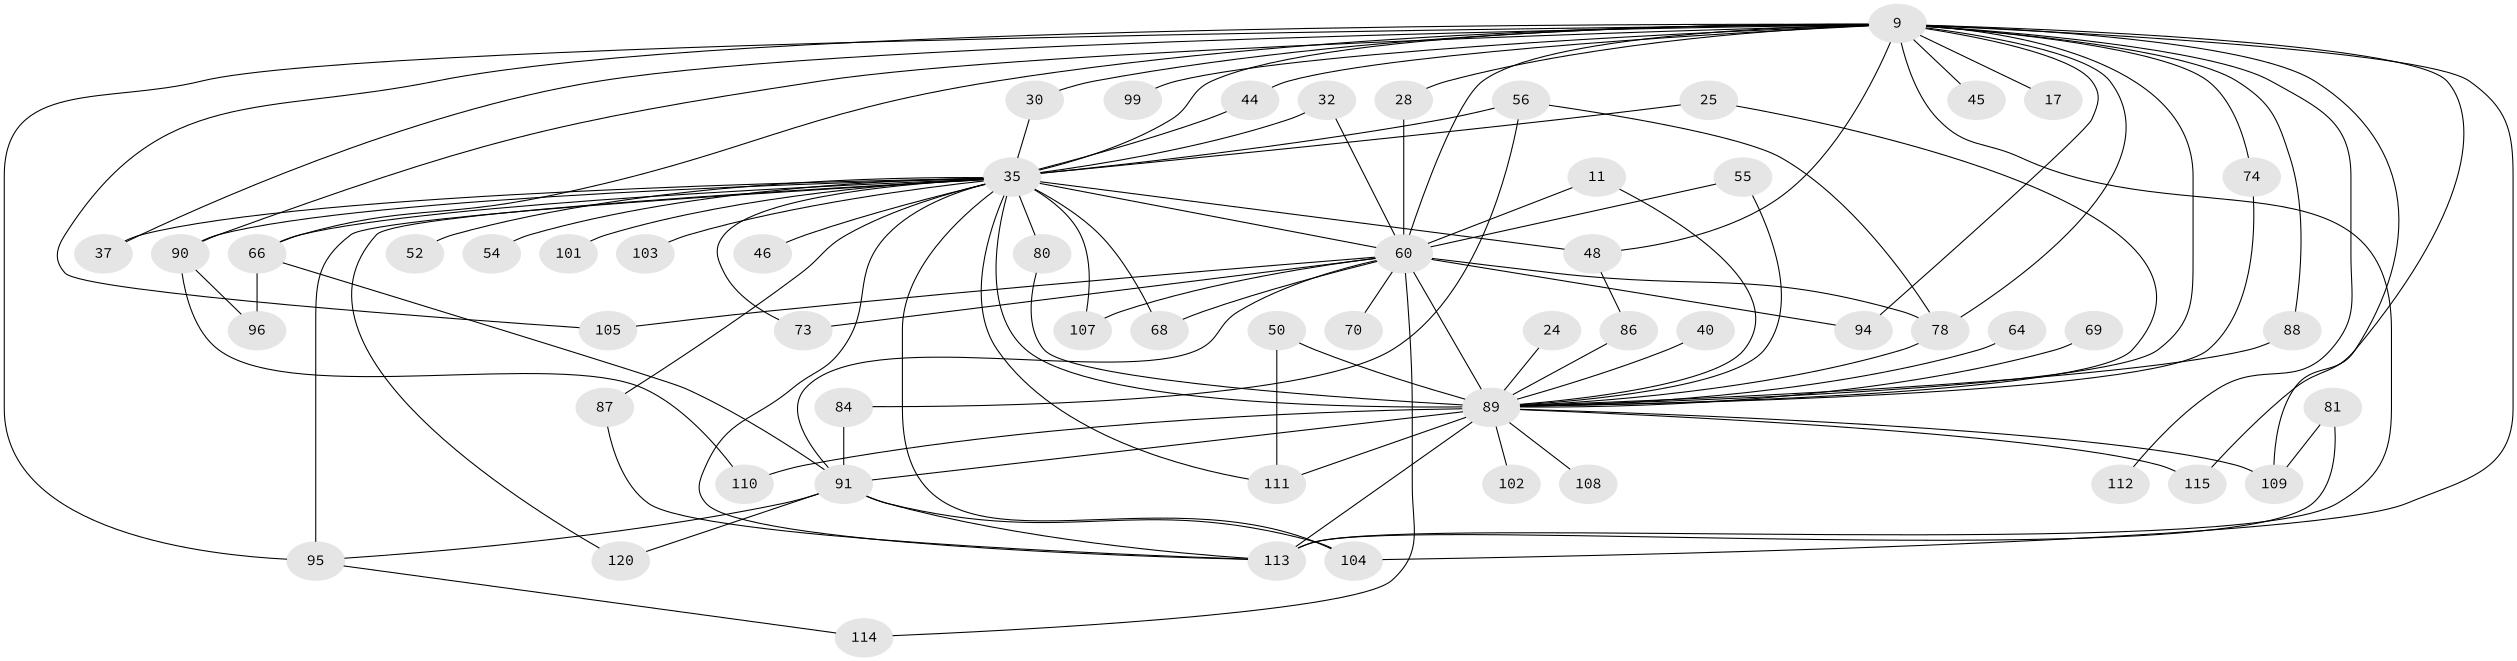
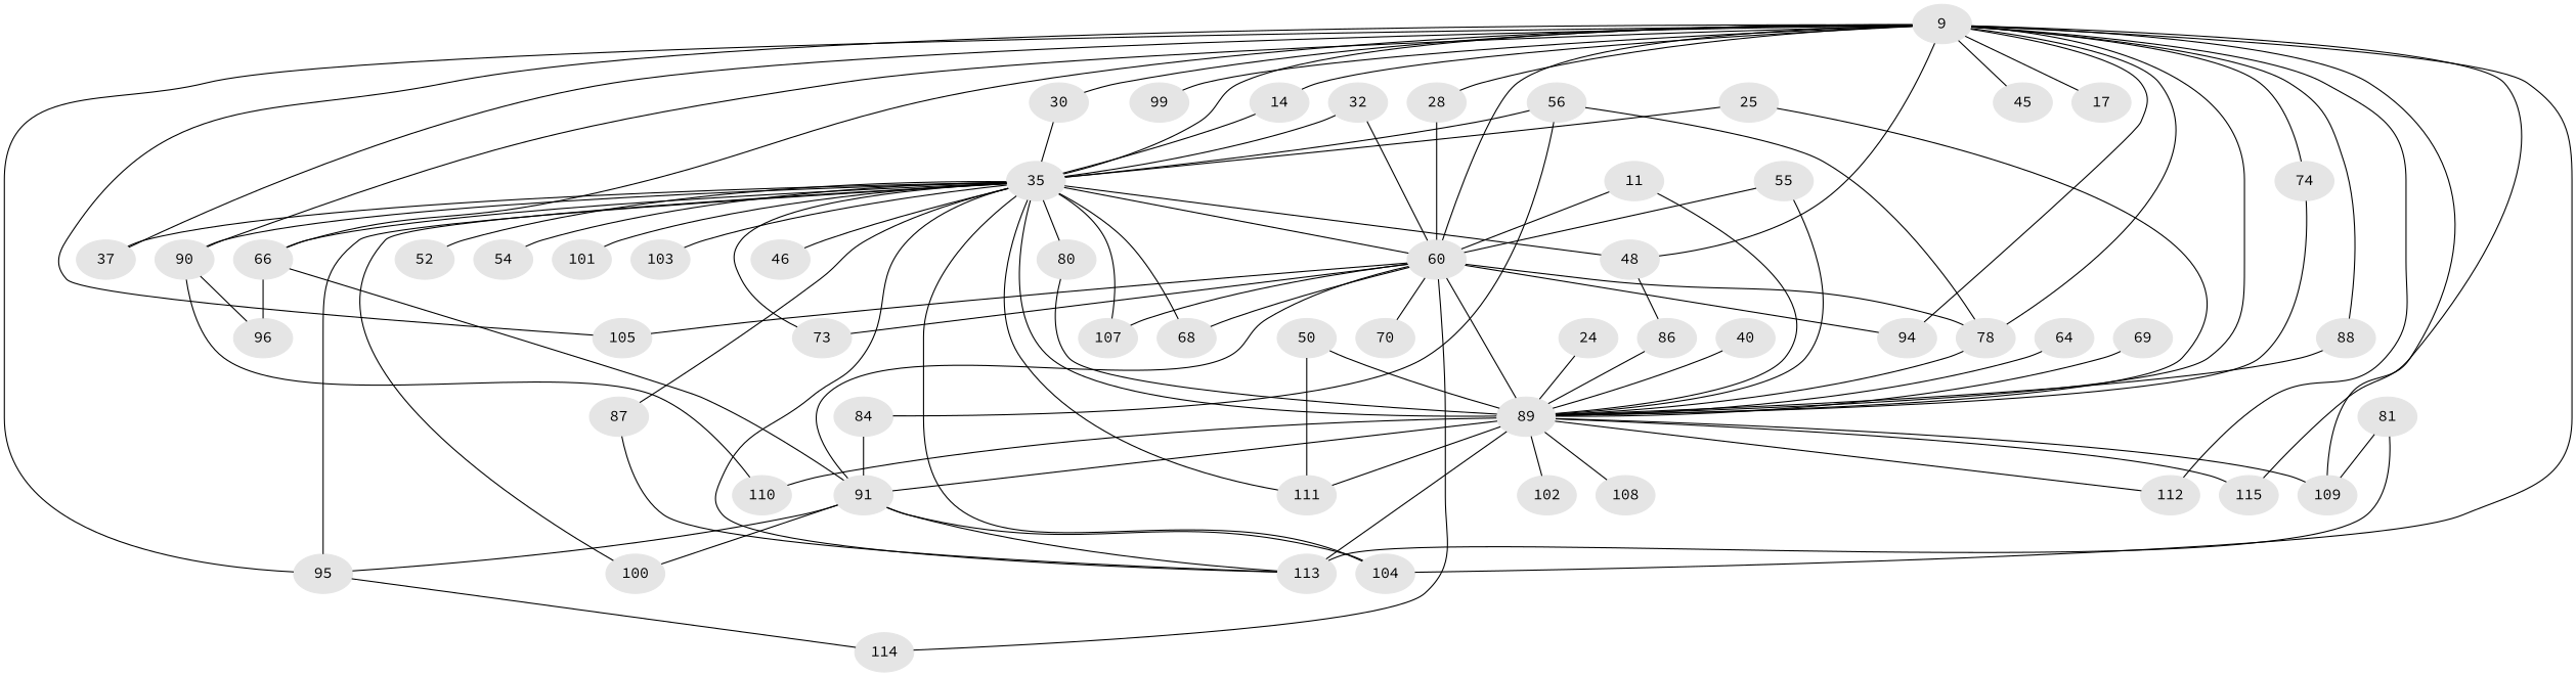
  graph {
    fontname="Source Code Pro"
    node [color=gray90 fontname="Source Code Pro" style=filled]
    edge [fontname="Source Code Pro"]
    9 [super="+7"]
-   14 [label=44]
+   14
    n3 [label=45]
    17
    28 [super="+23"]
    30
    35 [super="+16+4+10"]
    37
    48 [super="+33+31"]
    60 [super="+19+45+8"]
    66 [super="+18"]
    74
    78 [super="+67+53+63"]
    88 [super="+12+58"]
    89 [super="+76+85+6"]
    90 [super="+44"]
    94
    95 [super="+72"]
    99
    104 [super="+29+27+83+71+98+13"]
    105
    109 [super="+51+36"]
    112 [super="+93"]
    113 [super="+20+92+43+106"]
    115
    46
    52
    54
    68
    73
    80 [super="+62"]
    87
-   100 [label=120]
+   100
    101
    103
    107 [super="+22+65+57"]
    111
    86
    70
    91 [super="+77+82"]
    114
    96
    102
    108
    110
    11
    24
    25
    n49 [label=56]
    84
    32
    40
    50
    55
    64
    69
    81
    9 -- 14
    9 -- n3 [weight=2]
    9 -- 17 [weight=2]
    9 -- 28 [weight=2]
    9 -- 30
    9 -- 35 [weight=9]
    9 -- 37
    9 -- 48 [weight=2]
    9 -- 60 [weight=6]
    9 -- 66
    9 -- 74
    9 -- 78
    9 -- 88
    9 -- 89 [weight=4]
    9 -- 90
    9 -- 94
    9 -- 95
    9 -- 99 [weight=2]
    9 -- 104 [weight=4]
    9 -- 105
    9 -- 109 [weight=3]
    9 -- 112 [weight=2]
-   9 -- 113 [weight=6]
    9 -- 115
    14 -- 35
    28 -- 60
    30 -- 35
    35 -- 37
    35 -- 48 [weight=3]
    35 -- 60 [weight=10]
    35 -- 66 [weight=2]
    35 -- 89 [weight=9]
    35 -- 90 [weight=2]
    35 -- 95 [weight=2]
    35 -- 104 [weight=6]
    35 -- 113
    35 -- 46 [weight=2]
    35 -- 52 [weight=2]
    35 -- 54 [weight=2]
    35 -- 68
    35 -- 73
    35 -- 80 [weight=2]
    35 -- 87
    35 -- 100
    35 -- 101 [weight=2]
    35 -- 103
    35 -- 107 [weight=5]
    35 -- 111
    48 -- 86
    60 -- 78
    60 -- 89 [weight=8]
    60 -- 94
    60 -- 105
    60 -- 68
    60 -- 73
    60 -- 107
    60 -- 70 [weight=2]
    60 -- 91 [weight=2]
    60 -- 114
    66 -- 91
    66 -- 96
    74 -- 89
    78 -- 89
    88 -- 89 [weight=3]
    89 -- 109
+   89 -- 112
    89 -- 113
    89 -- 115
    89 -- 111
    89 -- 91 [weight=3]
    89 -- 102
    89 -- 108 [weight=2]
    89 -- 110
    90 -- 96
    90 -- 110
    95 -- 114
    80 -- 89
    87 -- 113
    86 -- 89
    91 -- 95
    91 -- 104
    91 -- 113
    91 -- 100
    11 -- 60
    11 -- 89
    24 -- 89 [weight=2]
    25 -- 35
    25 -- 89
    n49 -- 35 [weight=2]
    n49 -- 78 [weight=2]
    n49 -- 84
    84 -- 91
    32 -- 35
    32 -- 60
    40 -- 89
    50 -- 89 [weight=2]
    50 -- 111
    55 -- 60
    55 -- 89
    64 -- 89 [weight=2]
    69 -- 89 [weight=2]
    81 -- 109
    81 -- 113
  }
